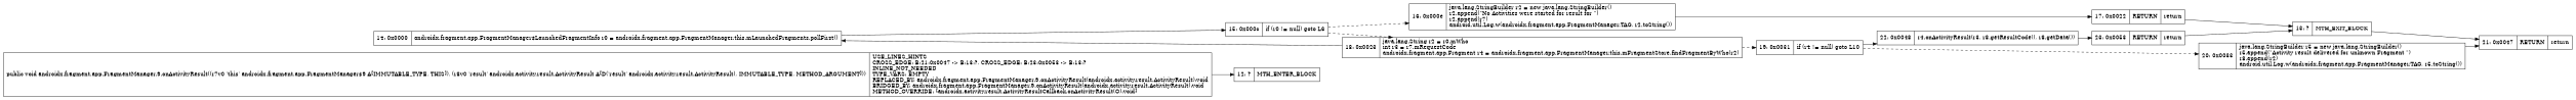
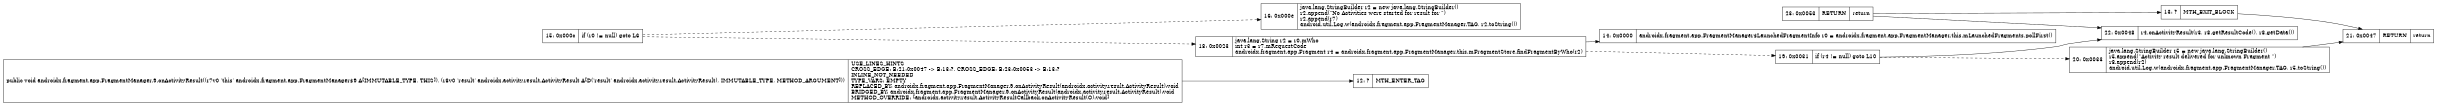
  digraph {
    rankdir=LR
    node [shape=record]
-   n1 [label="{12\:\ ?|MTH_ENTER_BLOCK\l}"]
+   n1 [label="{12\:\ ?|MTH_ENTER_TAG\l}"]
    n2 [label="{14\:\ 0x0000|androidx.fragment.app.FragmentManager$LaunchedFragmentInfo r0 = androidx.fragment.app.FragmentManager.this.mLaunchedFragments.pollFirst()\l}"]
    n3 [label="{15\:\ 0x000c|if (r0 != null) goto L6\l}"]
    n4 [label="{16\:\ 0x000e|java.lang.StringBuilder r2 = new java.lang.StringBuilder()\lr2.append(\"No Activities were started for result for \")\lr2.append(r7)\landroid.util.Log.w(androidx.fragment.app.FragmentManager.TAG, r2.toString())\l}"]
    n5 [label="{18\:\ 0x0023|java.lang.String r2 = r0.mWho\lint r3 = r7.mRequestCode\landroidx.fragment.app.Fragment r4 = androidx.fragment.app.FragmentManager.this.mFragmentStore.findFragmentByWho(r2)\l}"]
-   n6 [label="{17\:\ 0x0022|RETURN\l|return\l}"]
    n7 [label="{19\:\ 0x0031|if (r4 != null) goto L10\l}"]
    n8 [label="{13\:\ ?|MTH_EXIT_BLOCK\l}"]
    n9 [label="{21\:\ 0x0047|RETURN\l|return\l}"]
    n10 [label="{20\:\ 0x0033|java.lang.StringBuilder r5 = new java.lang.StringBuilder()\lr5.append(\"Activity result delivered for unknown Fragment \")\lr8.append(r2)\landroid.util.Log.w(androidx.fragment.app.FragmentManager.TAG, r5.toString())\l}"]
    n11 [label="{22\:\ 0x0048|r4.onActivityResult(r3, r8.getResultCode(), r8.getData())\l}"]
    n12 [label="{23\:\ 0x0053|RETURN\l|return\l}"]
    n13 [label="{public void androidx.fragment.app.FragmentManager.9.onActivityResult((r7v0 'this' androidx.fragment.app.FragmentManager$9 A[IMMUTABLE_TYPE, THIS]), (r8v0 'result' androidx.activity.result.ActivityResult A[D('result' androidx.activity.result.ActivityResult), IMMUTABLE_TYPE, METHOD_ARGUMENT]))  | USE_LINES_HINTS\lCROSS_EDGE: B:21:0x0047 \-\> B:13:?, CROSS_EDGE: B:23:0x0053 \-\> B:13:?\lINLINE_NOT_NEEDED\lTYPE_VARS: EMPTY\lREPLACED_BY: androidx.fragment.app.FragmentManager.9.onActivityResult(androidx.activity.result.ActivityResult):void\lBRIDGED_BY: androidx.fragment.app.FragmentManager.9.onActivityResult(androidx.activity.result.ActivityResult):void\lMETHOD_OVERRIDE: [androidx.activity.result.ActivityResultCallback.onActivityResult(O):void]\l}"]
-   n2 -> n3
    n3 -> n4 [style=dashed]
    n3 -> n5 [style=dashed]
-   n4 -> n6
    n5 -> n2
    n5 -> n7 [style=dashed]
-   n6 -> n8
    n7 -> n10 [style=dashed]
    n7 -> n11
    n8 -> n9
    n10 -> n9
-   n11 -> n12
+   n12 -> n11
    n12 -> n8
    n13 -> n1
  }
